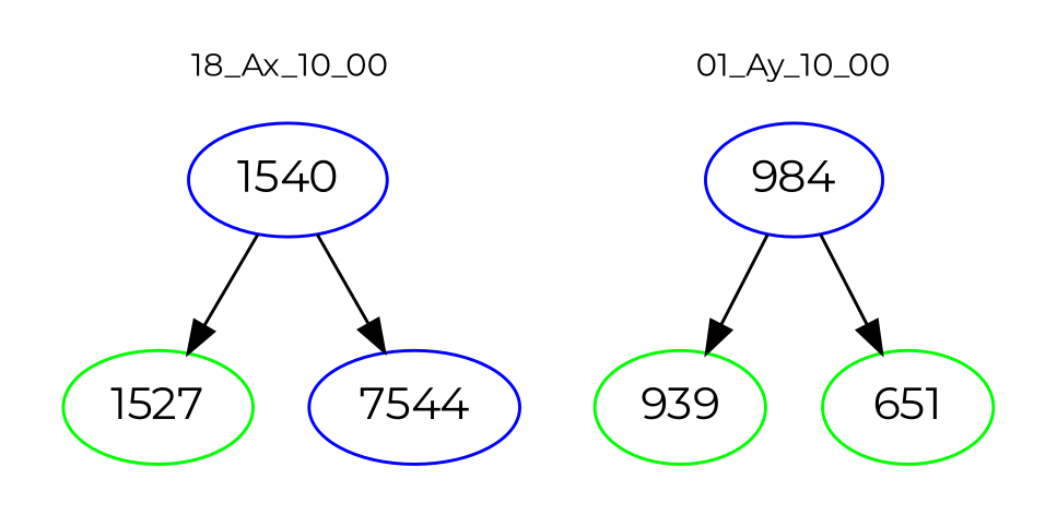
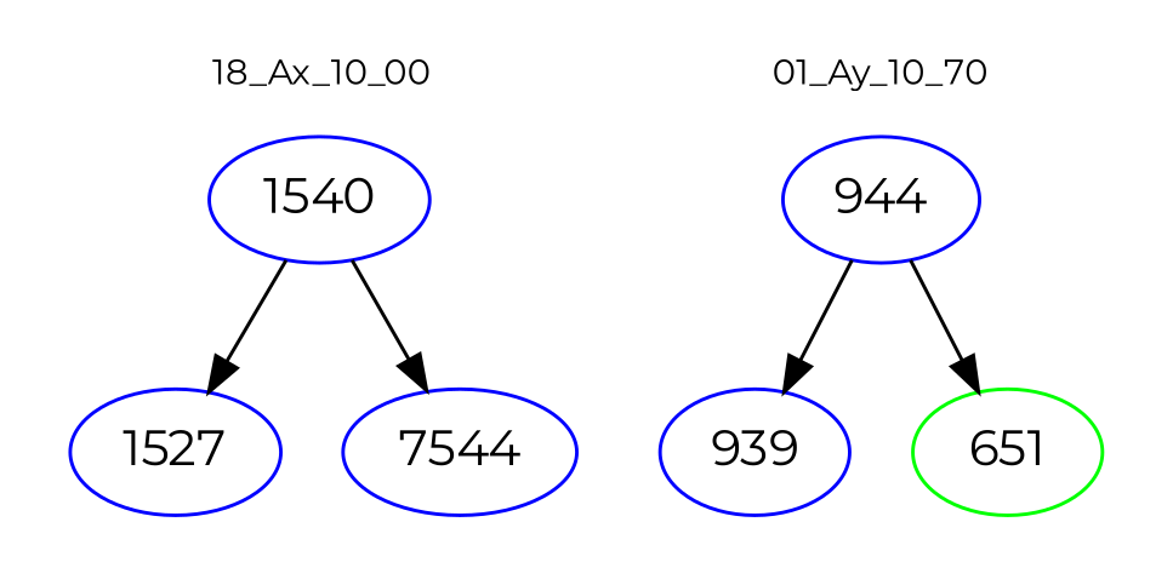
  digraph {
    fontname=Montserrat
    node [color=blue fontname=Montserrat]
    edge [color=black fontname=Montserrat]
    n1 [label=1540]
-   n2 [color=green label=1527]
+   n2 [label=1527]
    n3 [label=7544]
-   n4 [label=984]
-   n5 [color=green label=939]
+   n4 [label=944]
+   n5 [label=939]
    n6 [color=green label=651]
    subgraph cluster_1 {
      color=white
      fontsize=10
      label="18_Ax_10_00"
      n1
      n2
      n3
    }
    subgraph cluster_2 {
      color=white
      fontsize=10
-     label="01_Ay_10_00"
+     label="01_Ay_10_70"
      n4
      n5
      n6
    }
    n1 -> n2
    n1 -> n3
    n4 -> n5
    n4 -> n6
  }
